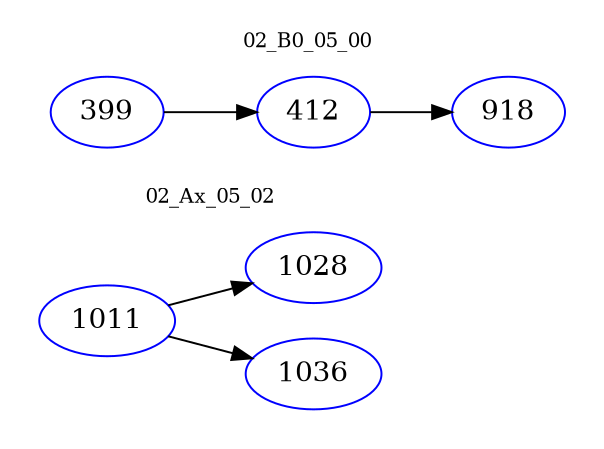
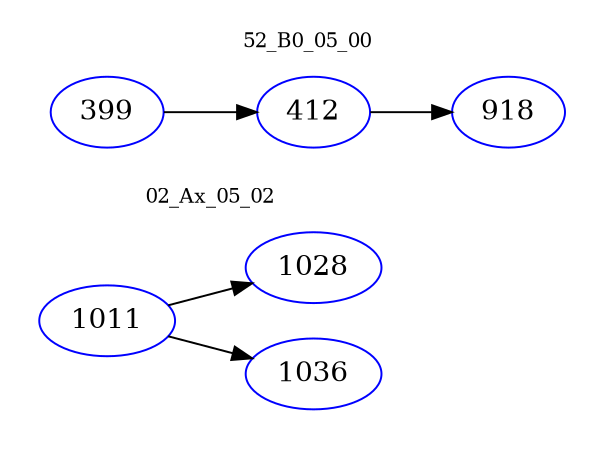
  digraph {
    rankdir=LR
    node [color=blue]
    edge [color=black]
    n1 [label=1011]
    n2 [label=1036]
    n3 [label=1028]
    n4 [label=412]
    n5 [label=918]
    n6 [label=399]
    subgraph cluster_1 {
      color=white
      fontsize=10
      label="02_Ax_05_02"
      n1
      n2
      n3
    }
    subgraph cluster_2 {
      color=white
      fontsize=10
-     label="02_B0_05_00"
+     label="52_B0_05_00"
      n4
      n5
      n6
    }
    n1 -> n2
    n1 -> n3
    n4 -> n5
    n6 -> n4
  }
